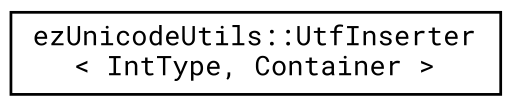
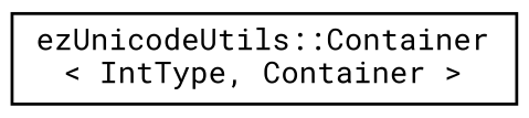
  digraph {
    rankdir=LR
    fontname="Roboto Mono"
-   n1 [color=black fillcolor=white fontname="Roboto Mono" fontsize=10 height=0.2 label="ezUnicodeUtils::UtfInserter\l\< IntType, Container \>" shape=record style=filled width=0.4]
+   n1 [color=black fillcolor=white fontname="Roboto Mono" fontsize=10 height=0.2 label="ezUnicodeUtils::Container\l\< IntType, Container \>" shape=record style=filled width=0.4]
  }
